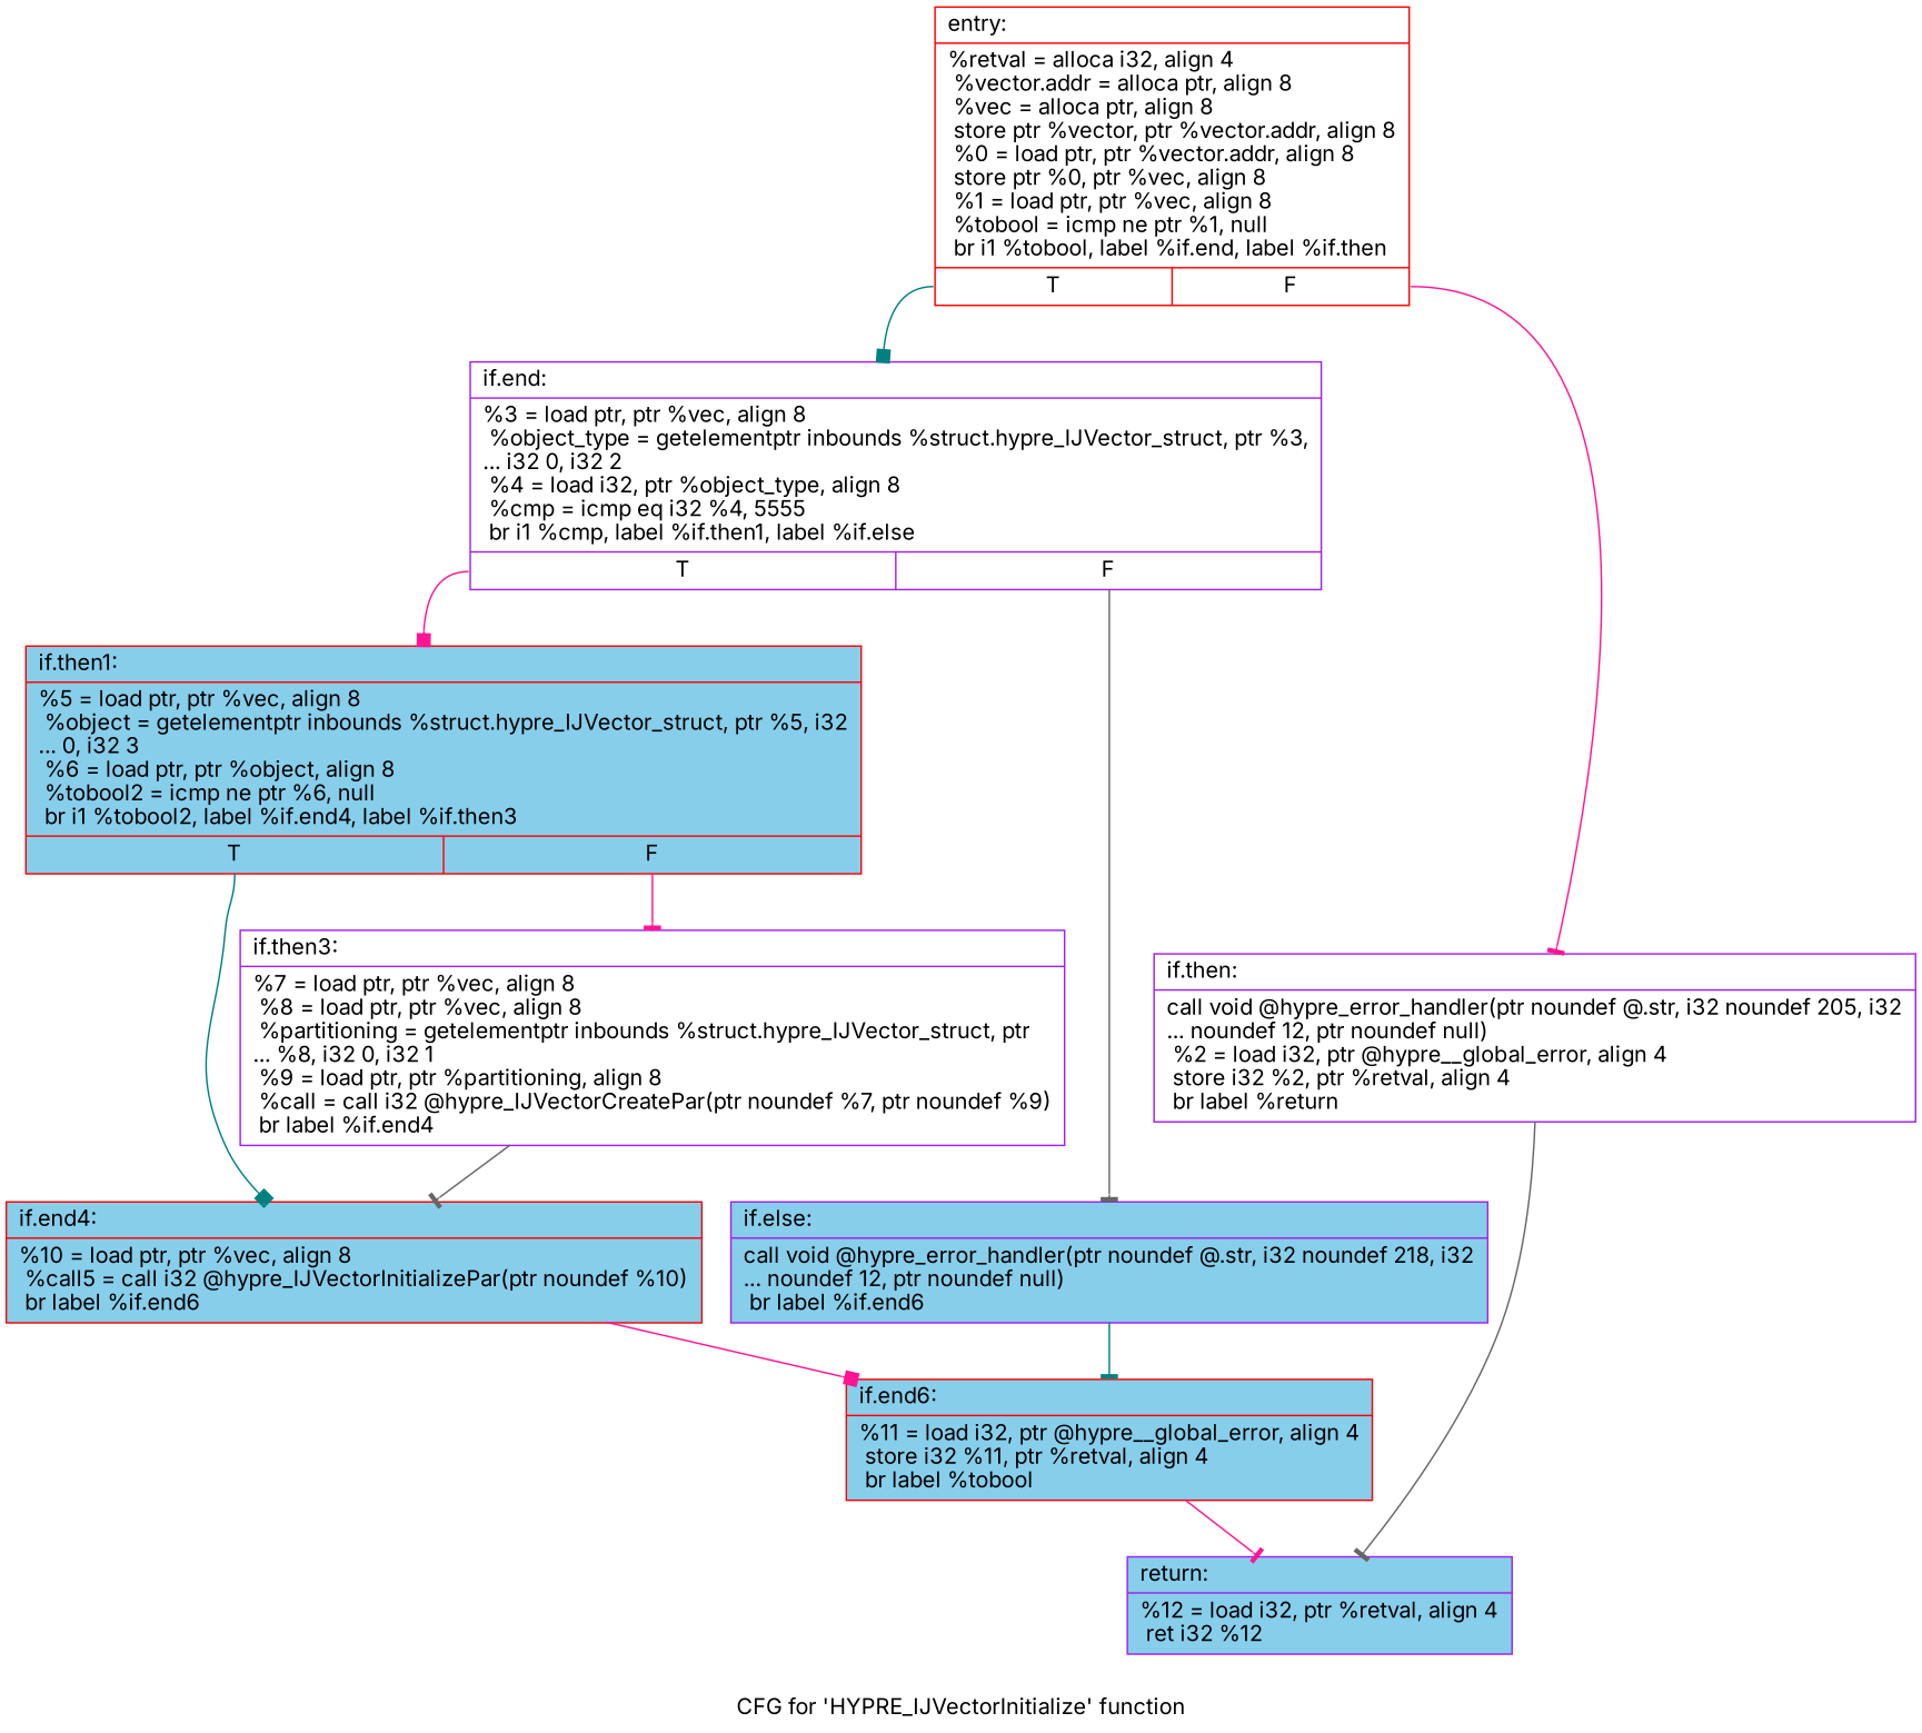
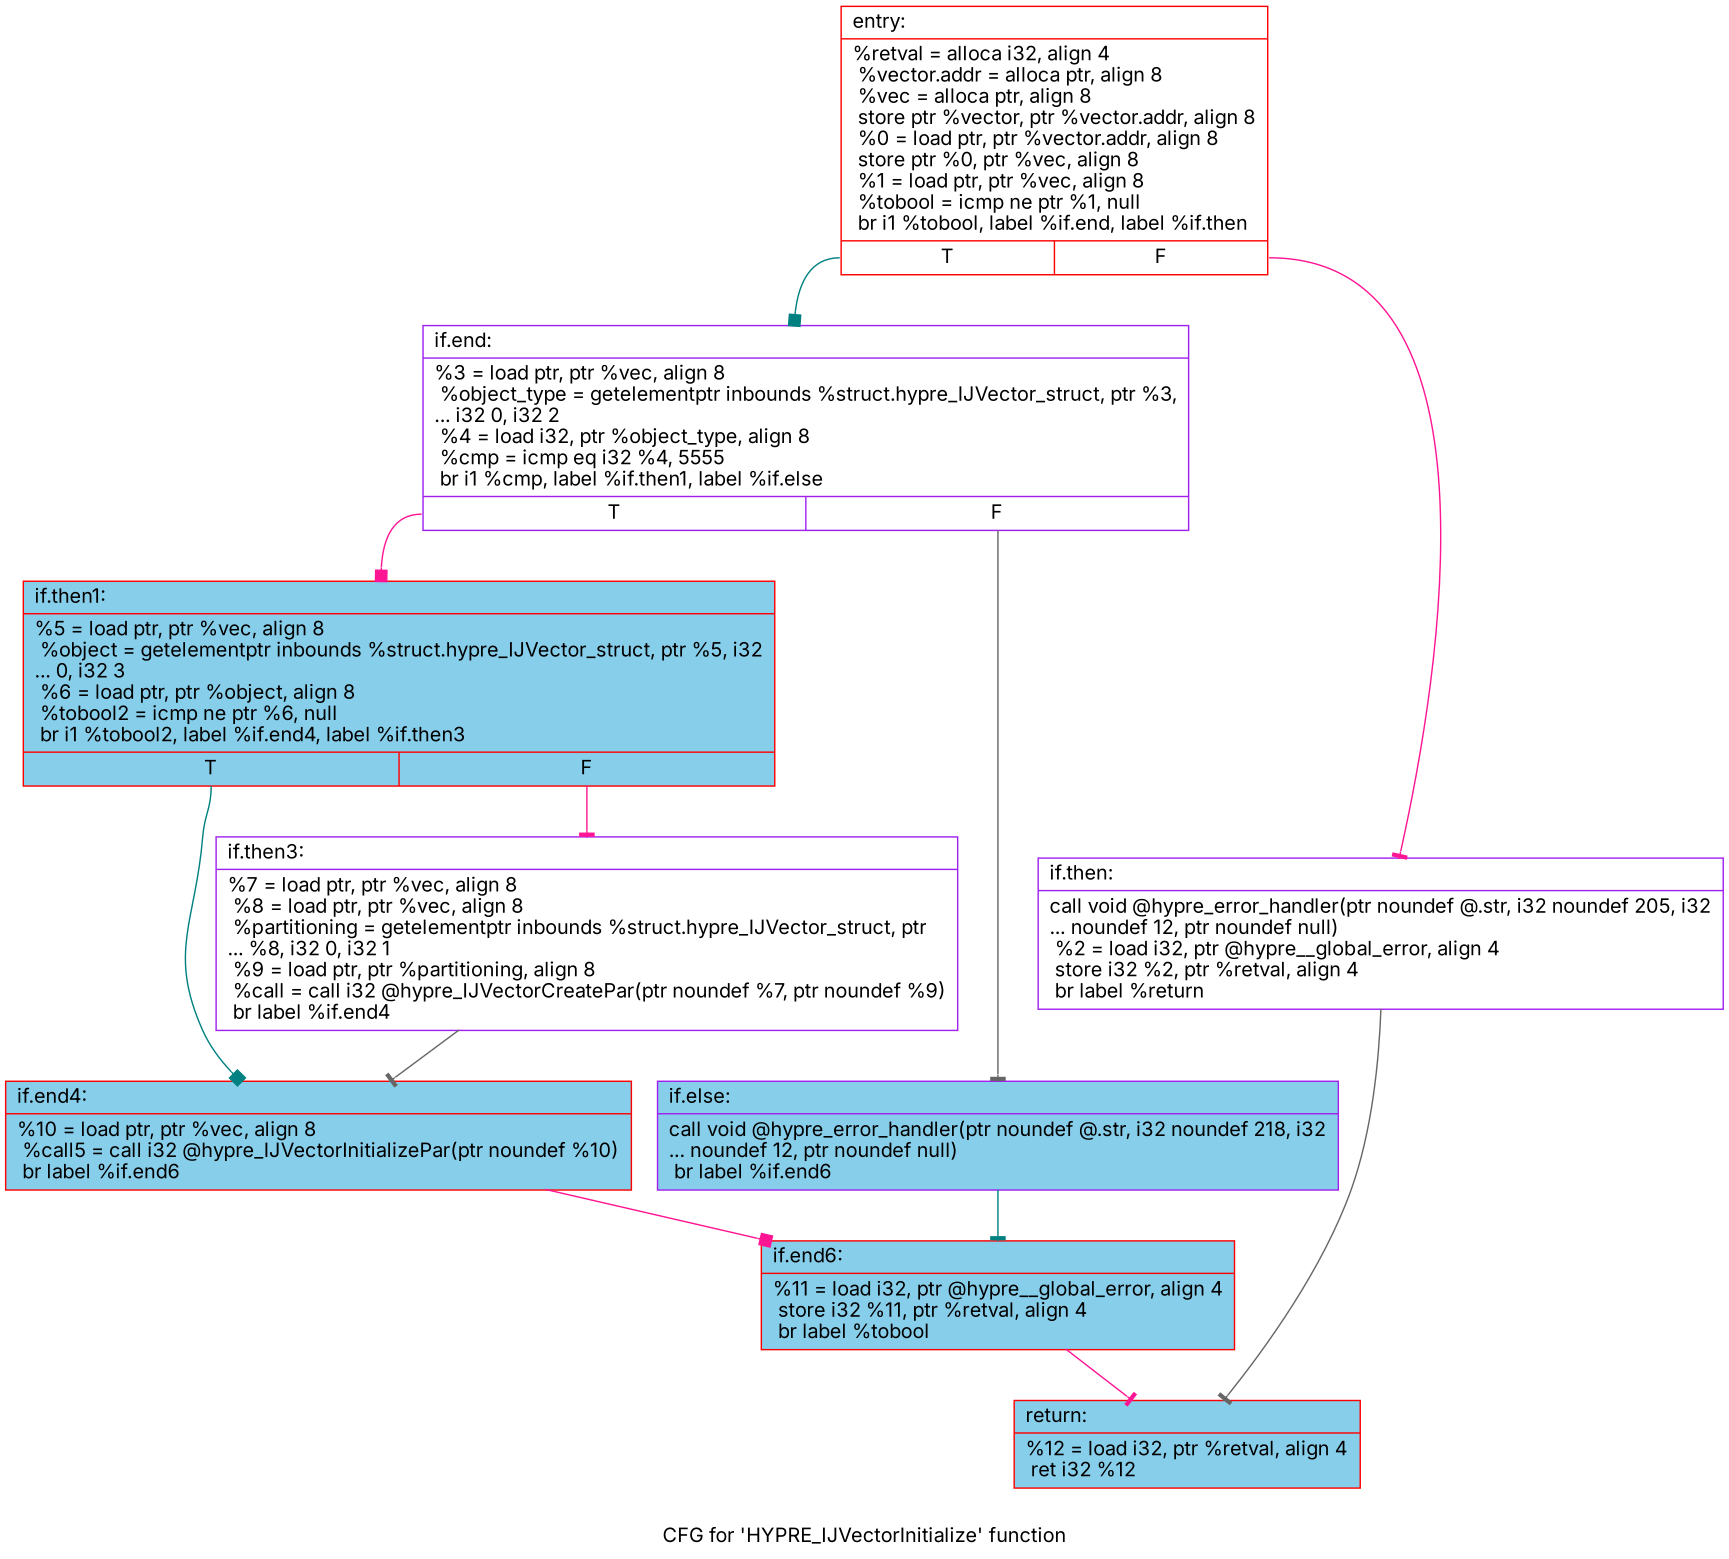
  digraph {
    fontname=Inter
    label="CFG for 'HYPRE_IJVectorInitialize' function"
    node [color=purple fillcolor=skyblue fontname=Inter shape=record style=filled]
    edge [arrowhead=tee color=deeppink fontname=Inter]
    n1 [color=red fillcolor=white label="{entry:\l|  %retval = alloca i32, align 4\l  %vector.addr = alloca ptr, align 8\l  %vec = alloca ptr, align 8\l  store ptr %vector, ptr %vector.addr, align 8\l  %0 = load ptr, ptr %vector.addr, align 8\l  store ptr %0, ptr %vec, align 8\l  %1 = load ptr, ptr %vec, align 8\l  %tobool = icmp ne ptr %1, null\l  br i1 %tobool, label %if.end, label %if.then\l|{<s0>T|<s1>F}}"]
    n2 [fillcolor=white label="{if.end:\l|  %3 = load ptr, ptr %vec, align 8\l  %object_type = getelementptr inbounds %struct.hypre_IJVector_struct, ptr %3,\l... i32 0, i32 2\l  %4 = load i32, ptr %object_type, align 8\l  %cmp = icmp eq i32 %4, 5555\l  br i1 %cmp, label %if.then1, label %if.else\l|{<s0>T|<s1>F}}"]
    n3 [fillcolor=white label="{if.then:\l|  call void @hypre_error_handler(ptr noundef @.str, i32 noundef 205, i32\l... noundef 12, ptr noundef null)\l  %2 = load i32, ptr @hypre__global_error, align 4\l  store i32 %2, ptr %retval, align 4\l  br label %return\l}"]
    n4 [color=red label="{if.then1:\l|  %5 = load ptr, ptr %vec, align 8\l  %object = getelementptr inbounds %struct.hypre_IJVector_struct, ptr %5, i32\l... 0, i32 3\l  %6 = load ptr, ptr %object, align 8\l  %tobool2 = icmp ne ptr %6, null\l  br i1 %tobool2, label %if.end4, label %if.then3\l|{<s0>T|<s1>F}}"]
    n5 [label="{if.else:\l|  call void @hypre_error_handler(ptr noundef @.str, i32 noundef 218, i32\l... noundef 12, ptr noundef null)\l  br label %if.end6\l}"]
-   n6 [label="{return:\l|  %12 = load i32, ptr %retval, align 4\l  ret i32 %12\l}"]
+   n6 [color=red label="{return:\l|  %12 = load i32, ptr %retval, align 4\l  ret i32 %12\l}"]
    n7 [color=red label="{if.end4:\l|  %10 = load ptr, ptr %vec, align 8\l  %call5 = call i32 @hypre_IJVectorInitializePar(ptr noundef %10)\l  br label %if.end6\l}"]
    n8 [fillcolor=white label="{if.then3:\l|  %7 = load ptr, ptr %vec, align 8\l  %8 = load ptr, ptr %vec, align 8\l  %partitioning = getelementptr inbounds %struct.hypre_IJVector_struct, ptr\l... %8, i32 0, i32 1\l  %9 = load ptr, ptr %partitioning, align 8\l  %call = call i32 @hypre_IJVectorCreatePar(ptr noundef %7, ptr noundef %9)\l  br label %if.end4\l}"]
    n9 [color=red label="{if.end6:\l|  %11 = load i32, ptr @hypre__global_error, align 4\l  store i32 %11, ptr %retval, align 4\l  br label %tobool\l}"]
    n1 -> n2 [arrowhead=box color=teal tailport=s0]
    n1 -> n3 [tailport=s1]
    n2 -> n4 [arrowhead=box tailport=s0]
    n2 -> n5 [color=gray40 tailport=s1]
    n3 -> n6 [color=gray40]
    n4 -> n7 [arrowhead=box color=teal tailport=s0]
    n4 -> n8 [tailport=s1]
    n5 -> n9 [color=teal]
    n7 -> n9 [arrowhead=box]
    n8 -> n7 [color=gray40]
    n9 -> n6
  }
